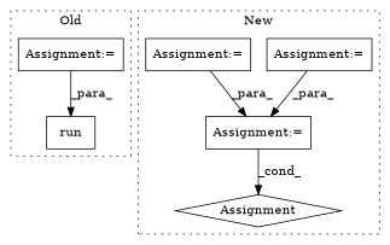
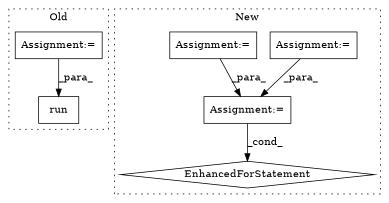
  digraph {
    node [a=7 l=1 s="2109,2226" shape=box]
    n1 [a=32 l="4,1" label=run s="1478,1531"]
    n2 [label="Assignment:=" s=1106]
-   n3 [a=70 l="61,2" label=Assignment shape=diamond]
+   n3 [a=70 l="61,2" label=EnhancedForStatement shape=diamond]
    n4 [label="Assignment:=" s=1435]
    n5 [l=12 label="Assignment:=" s=1305]
    n6 [l="61,2" label="Assignment:="]
    subgraph cluster_1 {
      label=Old
      style=dotted
      n1
      n2
    }
    subgraph cluster_2 {
      label=New
      style=dotted
      n3
      n4
      n5
      n6
    }
    n2 -> n1 [label=_para_]
    n4 -> n6 [label=_para_]
    n5 -> n6 [label=_para_]
    n6 -> n3 [label=_cond_]
  }
